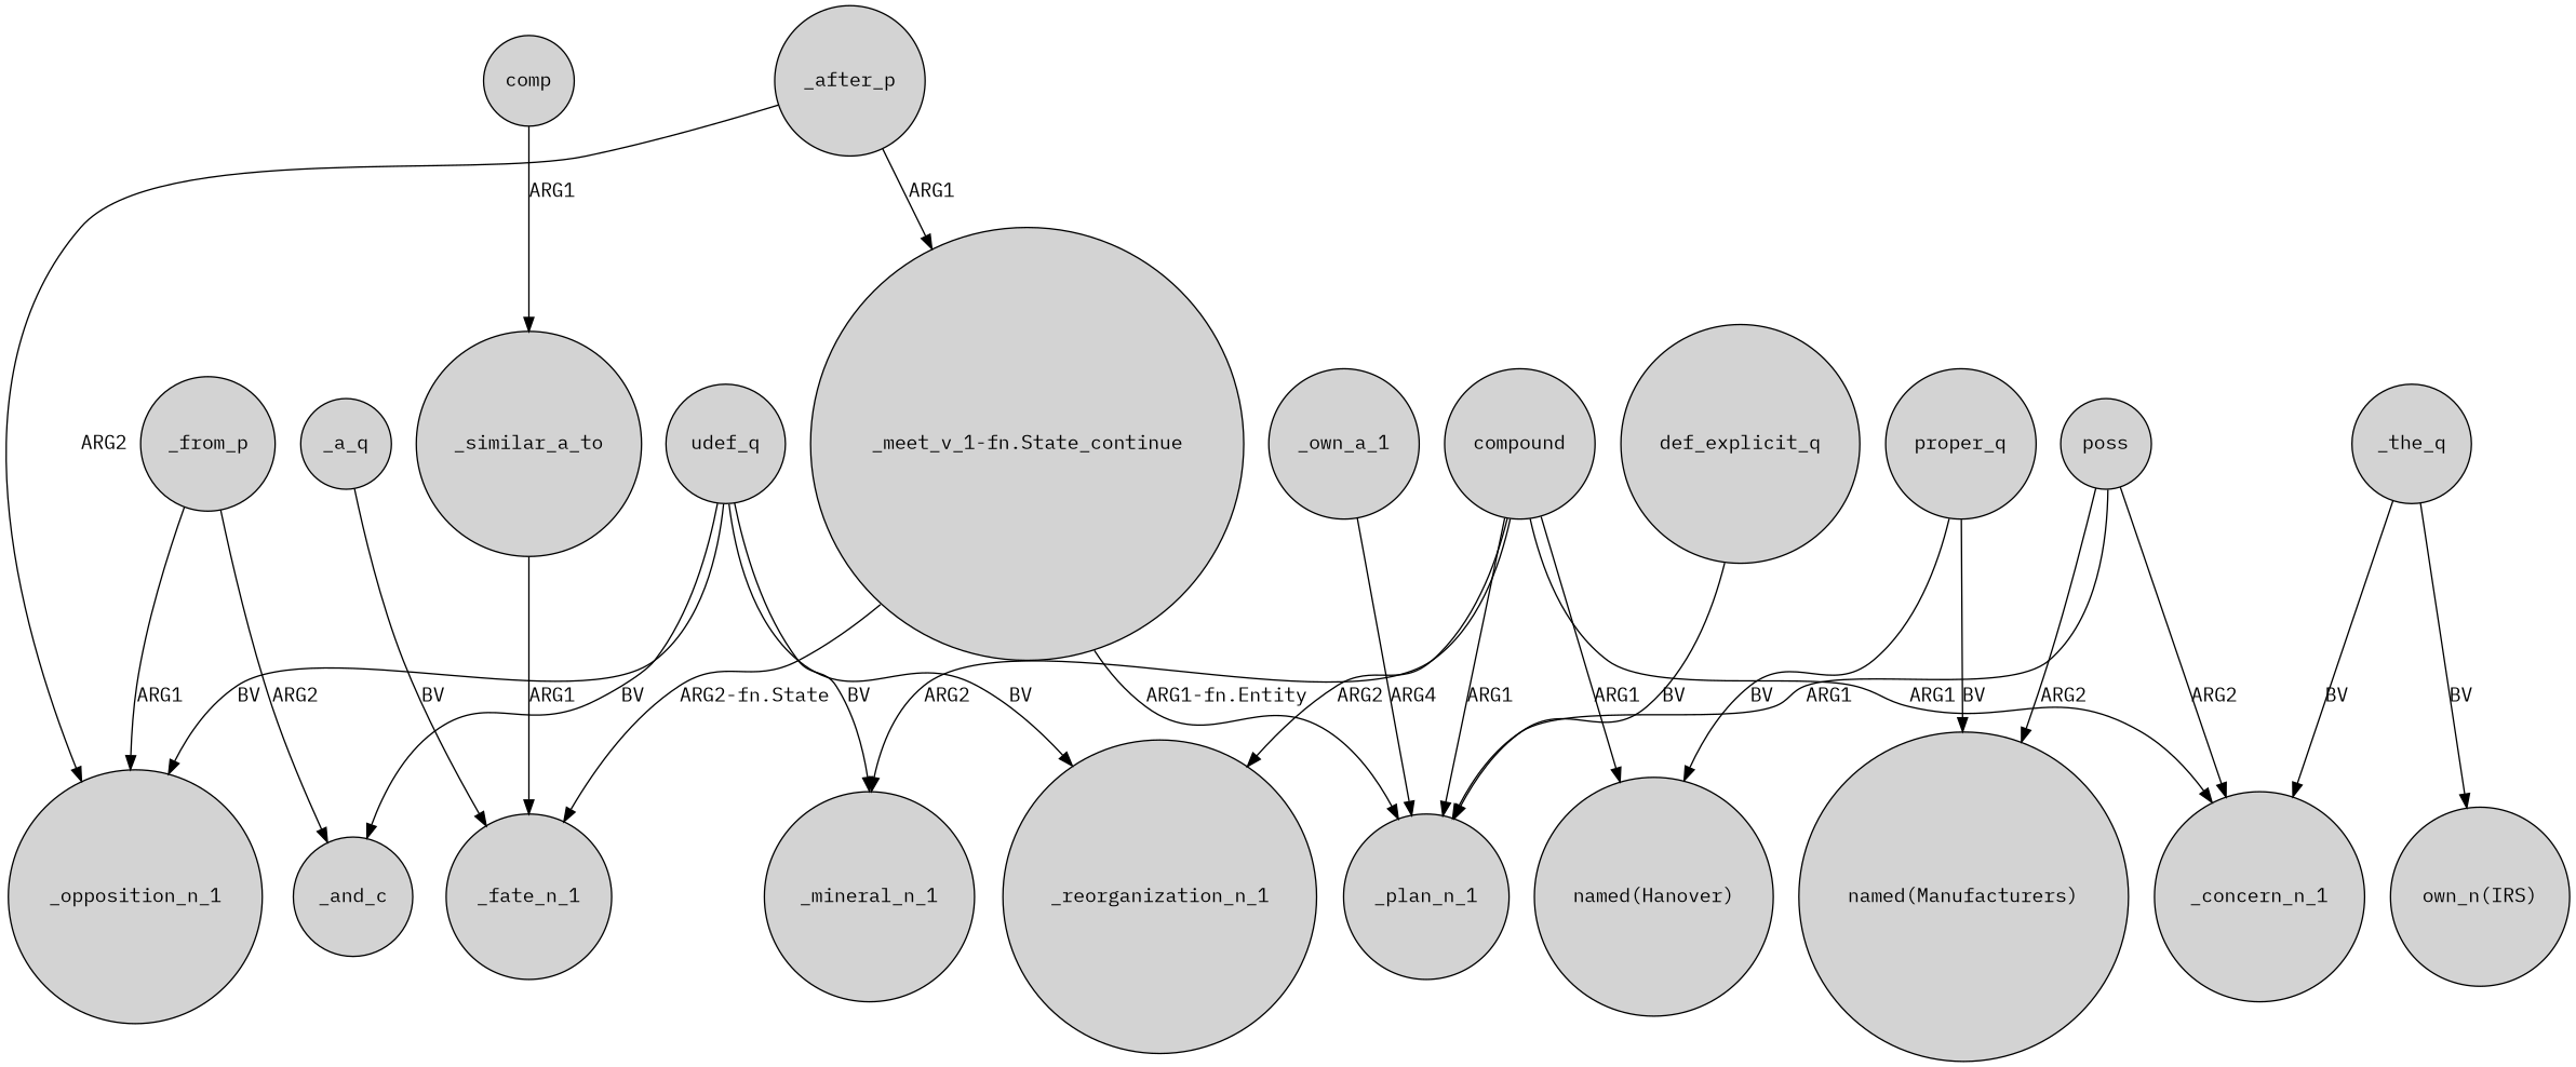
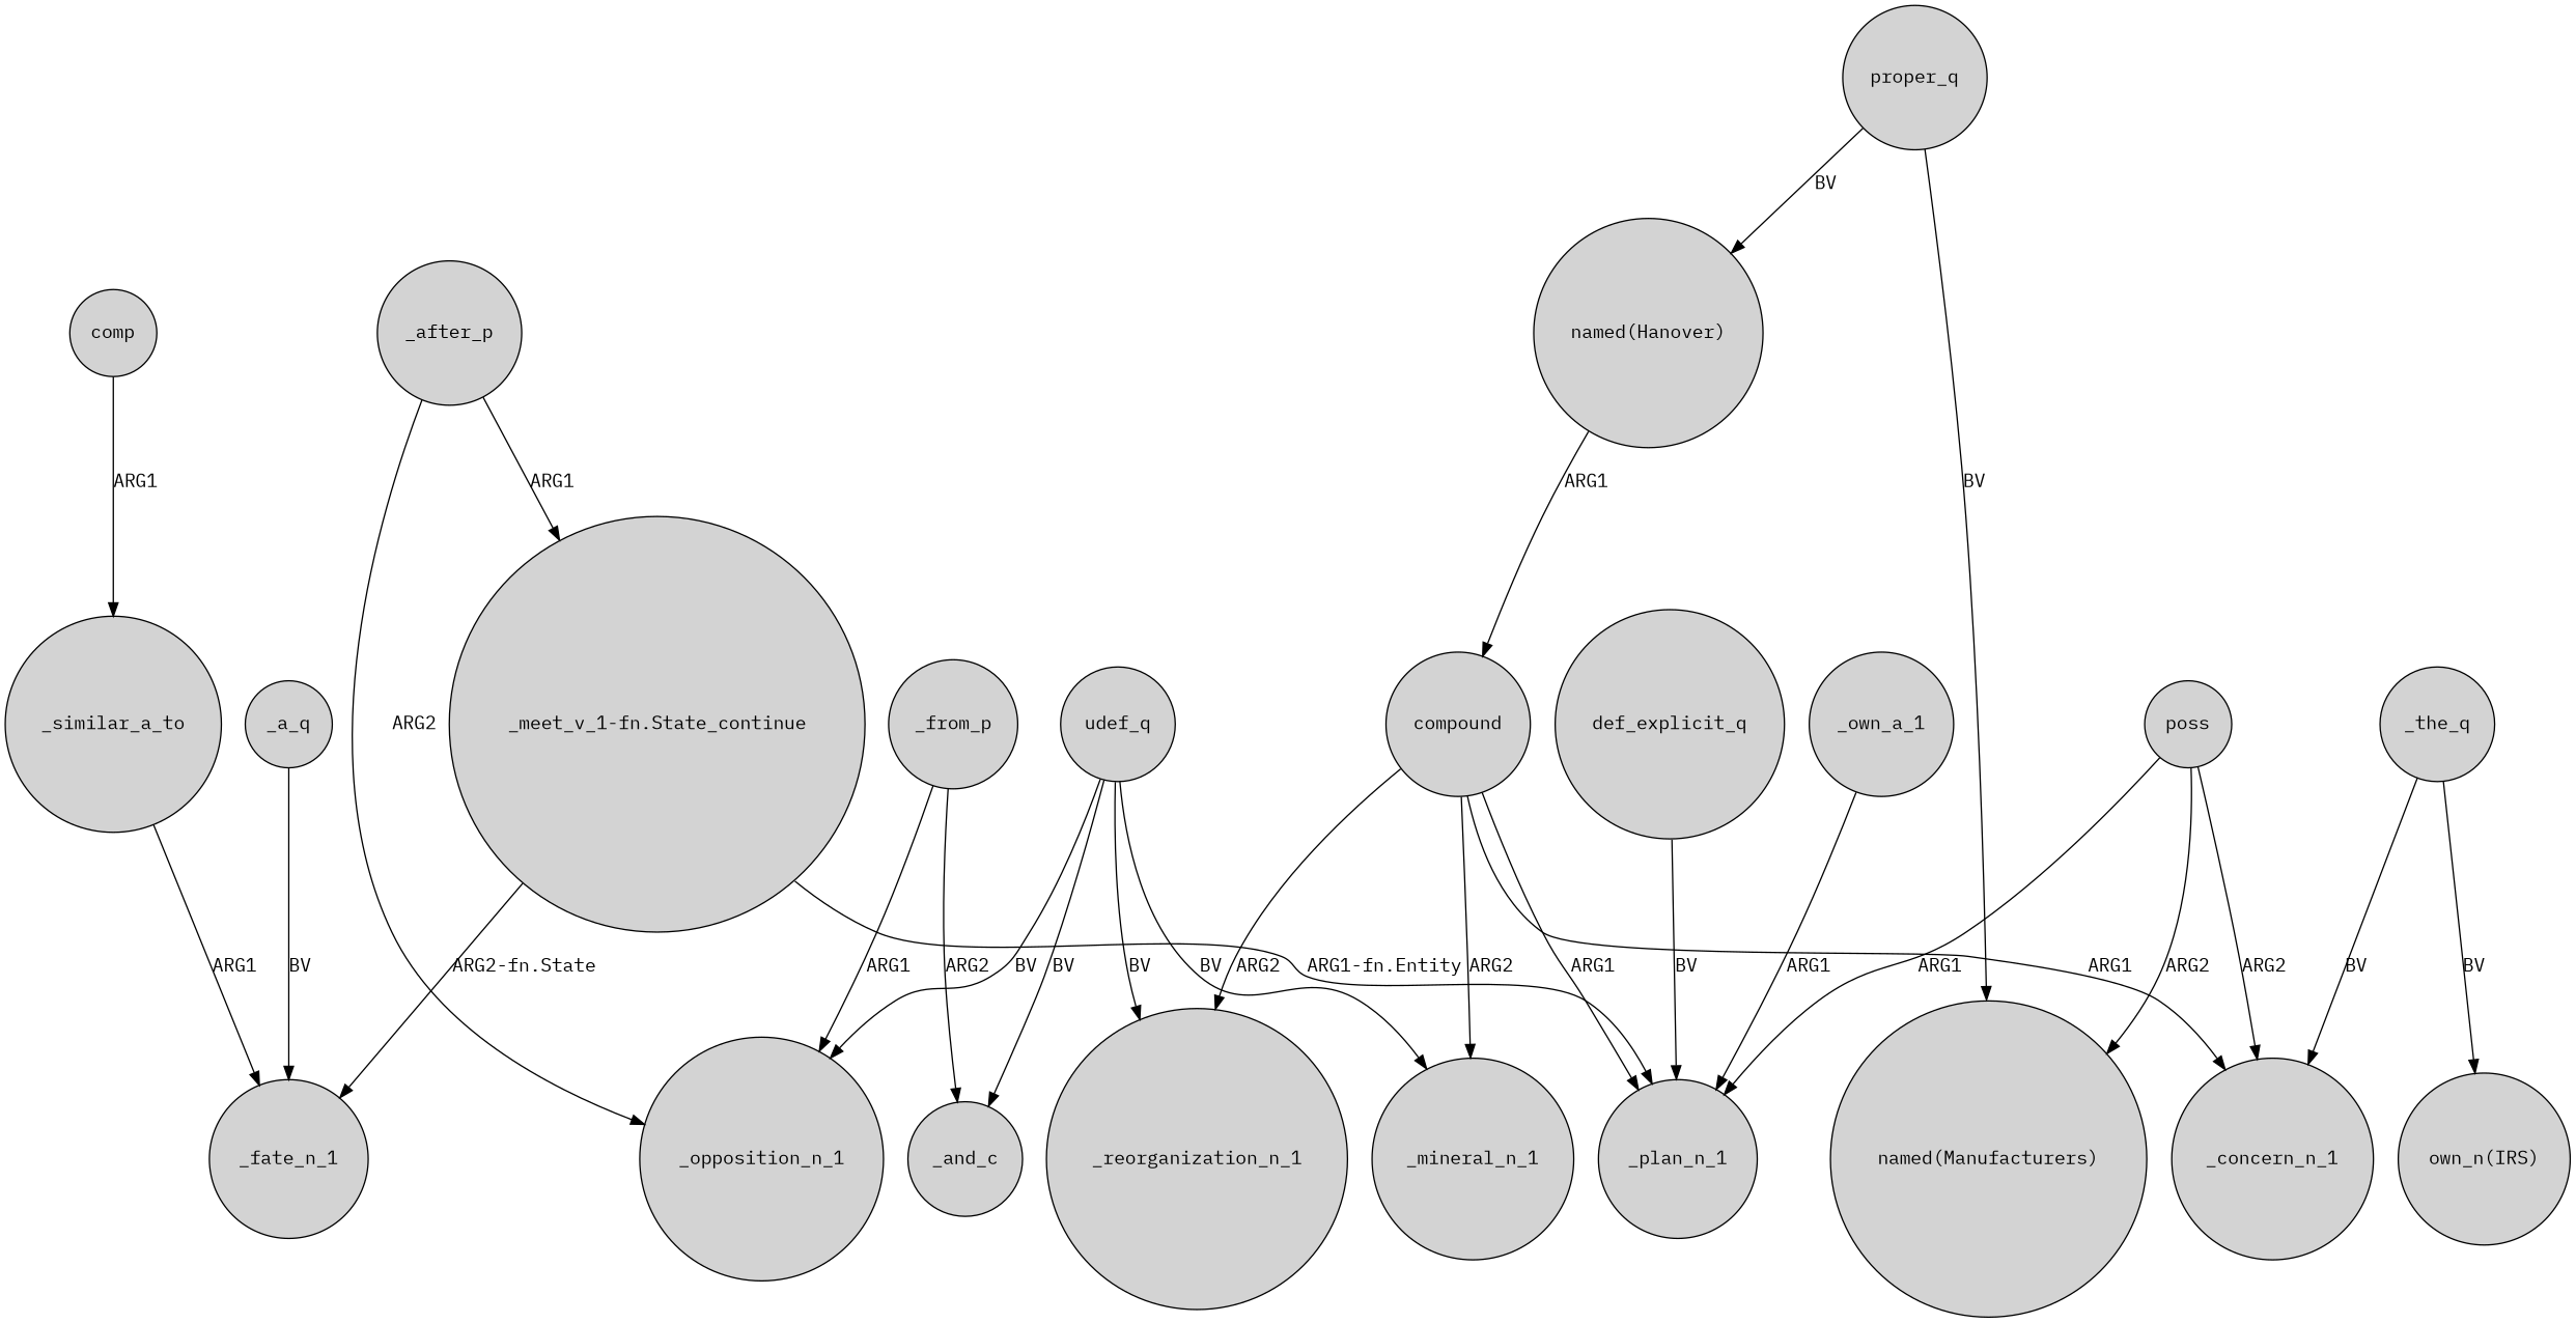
  digraph {
    fontname="IBM Plex Mono"
    node [fontname="IBM Plex Mono" shape=circle style=filled]
    edge [fontname="IBM Plex Mono"]
    udef_q
    _mineral_n_1
    _and_c
    _opposition_n_1
    _reorganization_n_1
    def_explicit_q
    _plan_n_1
    _from_p
    "_meet_v_1-fn.State_continue"
    _fate_n_1
    compound
    "named(Hanover)"
    _concern_n_1
    _the_q
    n15 [label="own_n(IRS)"]
    comp
    _similar_a_to
    poss
    "named(Manufacturers)"
    proper_q
    _own_a_1
    _after_p
    _a_q
    udef_q -> _mineral_n_1 [label=BV]
    udef_q -> _and_c [label=BV]
    udef_q -> _opposition_n_1 [label=BV]
    udef_q -> _reorganization_n_1 [label=BV]
    def_explicit_q -> _plan_n_1 [label=BV]
    _from_p -> _and_c [label=ARG2]
    _from_p -> _opposition_n_1 [label=ARG1]
    "_meet_v_1-fn.State_continue" -> _plan_n_1 [label="ARG1-fn.Entity"]
    "_meet_v_1-fn.State_continue" -> _fate_n_1 [label="ARG2-fn.State"]
    compound -> _mineral_n_1 [label=ARG2]
    compound -> _reorganization_n_1 [label=ARG2]
    compound -> _plan_n_1 [label=ARG1]
-   compound -> "named(Hanover)" [label=ARG1]
+   "named(Hanover)" -> compound [label=ARG1]
    compound -> _concern_n_1 [label=ARG1]
    _the_q -> _concern_n_1 [label=BV]
    _the_q -> n15 [label=BV]
    comp -> _similar_a_to [label=ARG1]
    _similar_a_to -> _fate_n_1 [label=ARG1]
    poss -> _plan_n_1 [label=ARG1]
    poss -> _concern_n_1 [label=ARG2]
    poss -> "named(Manufacturers)" [label=ARG2]
    proper_q -> "named(Hanover)" [label=BV]
    proper_q -> "named(Manufacturers)" [label=BV]
-   _own_a_1 -> _plan_n_1 [label=ARG4]
+   _own_a_1 -> _plan_n_1 [label=ARG1]
    _after_p -> _opposition_n_1 [label=ARG2]
    _after_p -> "_meet_v_1-fn.State_continue" [label=ARG1]
    _a_q -> _fate_n_1 [label=BV]
  }
